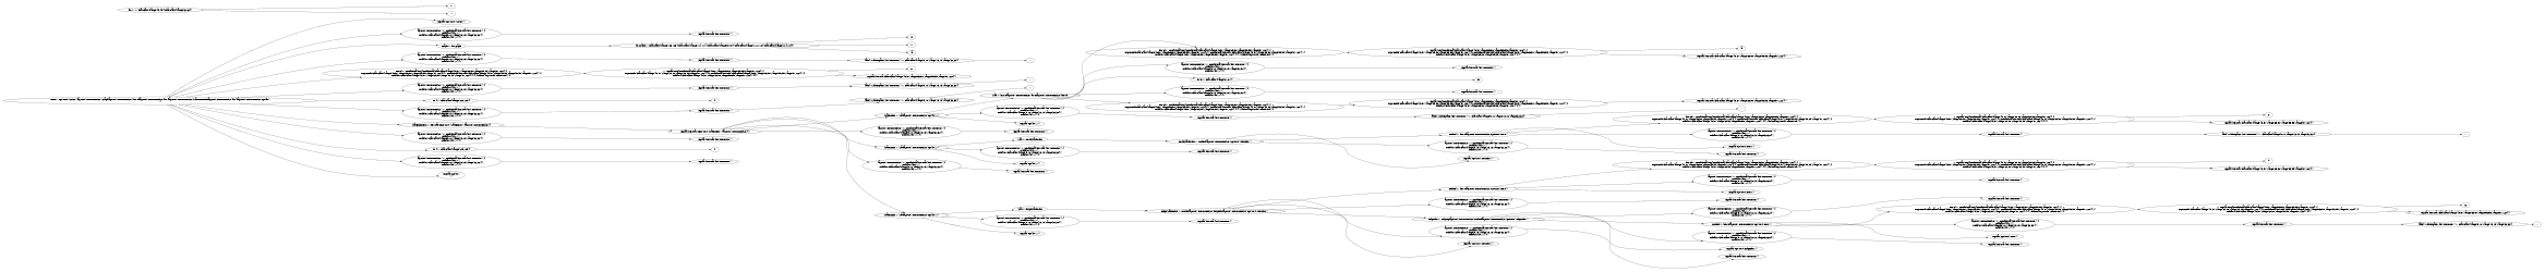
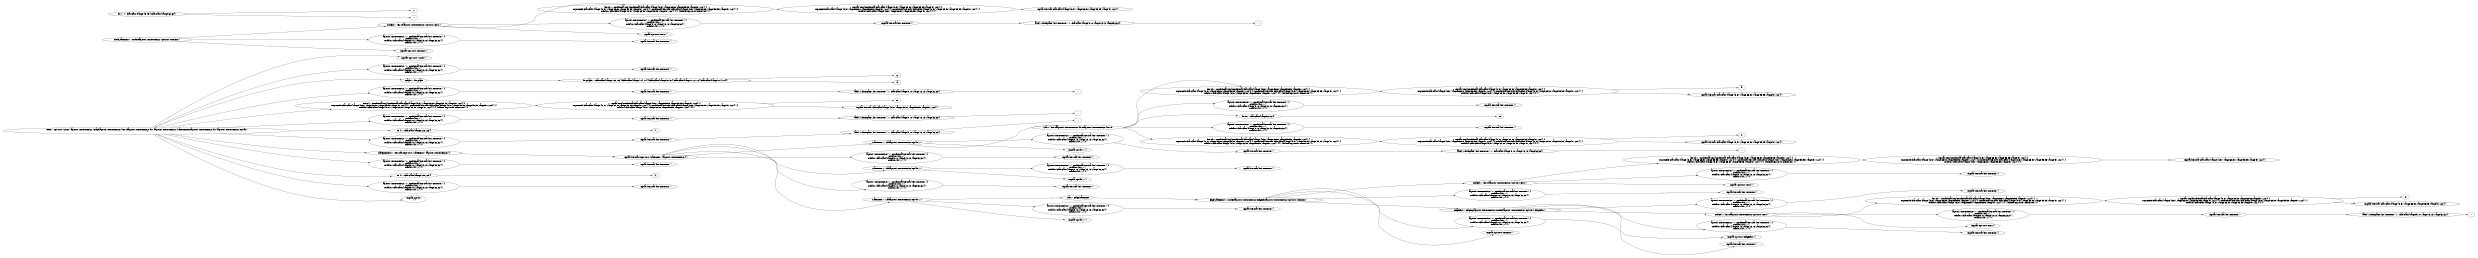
  digraph {
    rankdir=LR
    n1 [label="DOT -> opt(sort(\"Strict\"))layouts(\"LAYOUTLIST\")Graphlayouts(\"LAYOUTLIST\")lex: Idlayouts(\"LAYOUTLIST\")lit: {layouts(\"LAYOUTLIST\")StatementListlayouts(\"LAYOUTLIST\")lit: }layouts(\"LAYOUTLIST\")opt(lit(\"\n\"))"]
    n2 [label="regular(opt(sort(\"Strict\")))"]
    n3 [label="layouts(\"LAYOUTLIST\") -> conditional(\iter-star(lex(\"LAYOUT\")),{\not-follow(lit(\"//\")),\not-follow(\char-class([range(9,10),range(13,13),range(32,32)])),\not-follow(lit(\"/*\"))})"]
    n4 [label="Graph -> lit: graph"]
    n5 [label="layouts(\"LAYOUTLIST\") -> conditional(\iter-star(lex(\"LAYOUT\")),{\not-follow(lit(\"//\")),\not-follow(\char-class([range(9,10),range(13,13),range(32,32)])),\not-follow(lit(\"/*\"))})"]
    n6 [label="lex: Id -> conditional(seq([conditional(\char-class([range(48,57),range(65,90),range(95,95),range(97,122)]),{\not-precede(\char-class([range(48,57),range(65,90),range(95,95),range(97,122)]))}),conditional(\iter-star(\char-class([range(48,57),range(65,90),range(95,95),range(97,122)])),{\not-follow(\char-class([range(48,57),range(65,90),range(95,95),range(97,122)]))})]),{delete(keywords(\"Reserved\"))})"]
    n7 [label="layouts(\"LAYOUTLIST\") -> conditional(\iter-star(lex(\"LAYOUT\")),{\not-follow(lit(\"//\")),\not-follow(\char-class([range(9,10),range(13,13),range(32,32)])),\not-follow(lit(\"/*\"))})"]
    n8 [label="lit: { -> \char-class([range(123,123)])"]
    n9 [label="layouts(\"LAYOUTLIST\") -> conditional(\iter-star(lex(\"LAYOUT\")),{\not-follow(lit(\"//\")),\not-follow(\char-class([range(9,10),range(13,13),range(32,32)])),\not-follow(lit(\"/*\"))})"]
    n10 [label="StatementList -> \iter-star-seps(sort(\"Statement\"),[layouts(\"LAYOUTLIST\")])"]
    n11 [label="layouts(\"LAYOUTLIST\") -> conditional(\iter-star(lex(\"LAYOUT\")),{\not-follow(lit(\"//\")),\not-follow(\char-class([range(9,10),range(13,13),range(32,32)])),\not-follow(lit(\"/*\"))})"]
    n12 [label="lit: } -> \char-class([range(125,125)])"]
    n13 [label="layouts(\"LAYOUTLIST\") -> conditional(\iter-star(lex(\"LAYOUT\")),{\not-follow(lit(\"//\")),\not-follow(\char-class([range(9,10),range(13,13),range(32,32)])),\not-follow(lit(\"/*\"))})"]
    n14 [label="regular(opt(lit(\"\n\")))"]
    n15 [label="regular(\iter-star(lex(\"LAYOUT\")))"]
    n16 [label="lit: graph -> \char-class([range(103,103)])\char-class([range(114,114)])\char-class([range(97,97)])\char-class([range(112,112)])\char-class([range(104,104)])"]
    n17 [label="regular(\iter-star(lex(\"LAYOUT\")))"]
    n18 [label="regular(seq([conditional(\char-class([range(48,57),range(65,90),range(95,95),range(97,122)]),{\not-precede(\char-class([range(48,57),range(65,90),range(95,95),range(97,122)]))}),conditional(\iter-star(\char-class([range(48,57),range(65,90),range(95,95),range(97,122)])),{\not-follow(\char-class([range(48,57),range(65,90),range(95,95),range(97,122)]))})]))"]
    n19 [label="regular(\iter-star(lex(\"LAYOUT\")))"]
    n20 [label="'{'"]
    n21 [label="regular(\iter-star(lex(\"LAYOUT\")))"]
    n22 [label="regular(\iter-star-seps(sort(\"Statement\"),[layouts(\"LAYOUTLIST\")]))"]
    n23 [label="regular(\iter-star(lex(\"LAYOUT\")))"]
    n24 [label="'}'"]
    n25 [label="regular(\iter-star(lex(\"LAYOUT\")))"]
    n26 [label="'g'"]
-   n27 [label="'r'"]
    n28 [label="'a'"]
    n29 [label="label(\"Whitespace\",lex(\"LAYOUT\")) -> \char-class([range(9,10),range(13,13),range(32,32)])"]
    n30 [label="' '"]
    n31 [label="'X'"]
    n32 [label="regular(\iter-star(\char-class([range(48,57),range(65,90),range(95,95),range(97,122)])))"]
    n33 [label="label(\"Whitespace\",lex(\"LAYOUT\")) -> \char-class([range(9,10),range(13,13),range(32,32)])"]
    n34 [label="' '"]
    n35 [label="label(\"Whitespace\",lex(\"LAYOUT\")) -> \char-class([range(9,10),range(13,13),range(32,32)])"]
    n36 [label="' '"]
    n37 [label="Statement -> Statlayouts(\"LAYOUTLIST\")opt(lit(\";\"))"]
    n38 [label="layouts(\"LAYOUTLIST\") -> conditional(\iter-star(lex(\"LAYOUT\")),{\not-follow(lit(\"//\")),\not-follow(\char-class([range(9,10),range(13,13),range(32,32)])),\not-follow(lit(\"/*\"))})"]
    n39 [label="Statement -> Statlayouts(\"LAYOUTLIST\")opt(lit(\";\"))"]
    n40 [label="layouts(\"LAYOUTLIST\") -> conditional(\iter-star(lex(\"LAYOUT\")),{\not-follow(lit(\"//\")),\not-follow(\char-class([range(9,10),range(13,13),range(32,32)])),\not-follow(lit(\"/*\"))})"]
    n41 [label="Statement -> Statlayouts(\"LAYOUTLIST\")opt(lit(\";\"))"]
    n42 [label="Stat -> lex: Idlayouts(\"LAYOUTLIST\")lit: =layouts(\"LAYOUTLIST\")lex: Id"]
    n43 [label="layouts(\"LAYOUTLIST\") -> conditional(\iter-star(lex(\"LAYOUT\")),{\not-follow(lit(\"//\")),\not-follow(\char-class([range(9,10),range(13,13),range(32,32)])),\not-follow(lit(\"/*\"))})"]
    n44 [label="regular(opt(lit(\";\")))"]
    n45 [label="regular(\iter-star(lex(\"LAYOUT\")))"]
-   n46 [label="Stat -> NodeStatement"]
    n47 [label="layouts(\"LAYOUTLIST\") -> conditional(\iter-star(lex(\"LAYOUT\")),{\not-follow(lit(\"//\")),\not-follow(\char-class([range(9,10),range(13,13),range(32,32)])),\not-follow(lit(\"/*\"))})"]
    n48 [label="regular(opt(lit(\";\")))"]
    n49 [label="regular(\iter-star(lex(\"LAYOUT\")))"]
    n50 [label="Stat -> EdgeStatement"]
    n51 [label="layouts(\"LAYOUTLIST\") -> conditional(\iter-star(lex(\"LAYOUT\")),{\not-follow(lit(\"//\")),\not-follow(\char-class([range(9,10),range(13,13),range(32,32)])),\not-follow(lit(\"/*\"))})"]
    n52 [label="regular(opt(lit(\";\")))"]
    n53 [label="lex: Id -> conditional(seq([conditional(\char-class([range(48,57),range(65,90),range(95,95),range(97,122)]),{\not-precede(\char-class([range(48,57),range(65,90),range(95,95),range(97,122)]))}),conditional(\iter-star(\char-class([range(48,57),range(65,90),range(95,95),range(97,122)])),{\not-follow(\char-class([range(48,57),range(65,90),range(95,95),range(97,122)]))})]),{delete(keywords(\"Reserved\"))})"]
    n54 [label="layouts(\"LAYOUTLIST\") -> conditional(\iter-star(lex(\"LAYOUT\")),{\not-follow(lit(\"//\")),\not-follow(\char-class([range(9,10),range(13,13),range(32,32)])),\not-follow(lit(\"/*\"))})"]
    n55 [label="lit: = -> \char-class([range(61,61)])"]
    n56 [label="layouts(\"LAYOUTLIST\") -> conditional(\iter-star(lex(\"LAYOUT\")),{\not-follow(lit(\"//\")),\not-follow(\char-class([range(9,10),range(13,13),range(32,32)])),\not-follow(lit(\"/*\"))})"]
    n57 [label="lex: Id -> conditional(seq([conditional(\char-class([range(48,57),range(65,90),range(95,95),range(97,122)]),{\not-precede(\char-class([range(48,57),range(65,90),range(95,95),range(97,122)]))}),conditional(\iter-star(\char-class([range(48,57),range(65,90),range(95,95),range(97,122)])),{\not-follow(\char-class([range(48,57),range(65,90),range(95,95),range(97,122)]))})]),{delete(keywords(\"Reserved\"))})"]
    n58 [label="regular(\iter-star(lex(\"LAYOUT\")))"]
    n59 [label="regular(seq([conditional(\char-class([range(48,57),range(65,90),range(95,95),range(97,122)]),{\not-precede(\char-class([range(48,57),range(65,90),range(95,95),range(97,122)]))}),conditional(\iter-star(\char-class([range(48,57),range(65,90),range(95,95),range(97,122)])),{\not-follow(\char-class([range(48,57),range(65,90),range(95,95),range(97,122)]))})]))"]
    n60 [label="regular(\iter-star(lex(\"LAYOUT\")))"]
    n61 [label="'='"]
    n62 [label="regular(\iter-star(lex(\"LAYOUT\")))"]
    n63 [label="regular(seq([conditional(\char-class([range(48,57),range(65,90),range(95,95),range(97,122)]),{\not-precede(\char-class([range(48,57),range(65,90),range(95,95),range(97,122)]))}),conditional(\iter-star(\char-class([range(48,57),range(65,90),range(95,95),range(97,122)])),{\not-follow(\char-class([range(48,57),range(65,90),range(95,95),range(97,122)]))})]))"]
    n64 [label="'a'"]
    n65 [label="regular(\iter-star(\char-class([range(48,57),range(65,90),range(95,95),range(97,122)])))"]
+   n66 [label="'b'"]
    n67 [label="regular(\iter-star(\char-class([range(48,57),range(65,90),range(95,95),range(97,122)])))"]
    n68 [label="label(\"Whitespace\",lex(\"LAYOUT\")) -> \char-class([range(9,10),range(13,13),range(32,32)])"]
    n69 [label="' '"]
    n70 [label="NodeStatement -> NodeIdlayouts(\"LAYOUTLIST\")opt(sort(\"AttrList\"))"]
    n71 [label="regular(\iter-star(lex(\"LAYOUT\")))"]
    n72 [label="NodeId -> lex: Idlayouts(\"LAYOUTLIST\")opt(sort(\"Port\"))"]
    n73 [label="layouts(\"LAYOUTLIST\") -> conditional(\iter-star(lex(\"LAYOUT\")),{\not-follow(lit(\"//\")),\not-follow(\char-class([range(9,10),range(13,13),range(32,32)])),\not-follow(lit(\"/*\"))})"]
    n74 [label="regular(opt(sort(\"AttrList\")))"]
    n75 [label="lex: Id -> conditional(seq([conditional(\char-class([range(48,57),range(65,90),range(95,95),range(97,122)]),{\not-precede(\char-class([range(48,57),range(65,90),range(95,95),range(97,122)]))}),conditional(\iter-star(\char-class([range(48,57),range(65,90),range(95,95),range(97,122)])),{\not-follow(\char-class([range(48,57),range(65,90),range(95,95),range(97,122)]))})]),{delete(keywords(\"Reserved\"))})"]
    n76 [label="layouts(\"LAYOUTLIST\") -> conditional(\iter-star(lex(\"LAYOUT\")),{\not-follow(lit(\"//\")),\not-follow(\char-class([range(9,10),range(13,13),range(32,32)])),\not-follow(lit(\"/*\"))})"]
    n77 [label="regular(opt(sort(\"Port\")))"]
    n78 [label="regular(\iter-star(lex(\"LAYOUT\")))"]
    n79 [label="regular(seq([conditional(\char-class([range(48,57),range(65,90),range(95,95),range(97,122)]),{\not-precede(\char-class([range(48,57),range(65,90),range(95,95),range(97,122)]))}),conditional(\iter-star(\char-class([range(48,57),range(65,90),range(95,95),range(97,122)])),{\not-follow(\char-class([range(48,57),range(65,90),range(95,95),range(97,122)]))})]))"]
    n80 [label="regular(\iter-star(lex(\"LAYOUT\")))"]
-   n81 [label="'c'"]
    n82 [label="regular(\iter-star(\char-class([range(48,57),range(65,90),range(95,95),range(97,122)])))"]
    n83 [label="label(\"Whitespace\",lex(\"LAYOUT\")) -> \char-class([range(9,10),range(13,13),range(32,32)])"]
    n84 [label="' '"]
    n85 [label="EdgeStatement -> NodeIdlayouts(\"LAYOUTLIST\")EdgeRhslayouts(\"LAYOUTLIST\")opt(sort(\"AttrList\"))"]
    n86 [label="regular(\iter-star(lex(\"LAYOUT\")))"]
    n87 [label="NodeId -> lex: Idlayouts(\"LAYOUTLIST\")opt(sort(\"Port\"))"]
    n88 [label="layouts(\"LAYOUTLIST\") -> conditional(\iter-star(lex(\"LAYOUT\")),{\not-follow(lit(\"//\")),\not-follow(\char-class([range(9,10),range(13,13),range(32,32)])),\not-follow(lit(\"/*\"))})"]
    n89 [label="EdgeRhs -> EdgeOplayouts(\"LAYOUTLIST\")NodeIdlayouts(\"LAYOUTLIST\")opt(sort(\"EdgeRhs\"))"]
    n90 [label="layouts(\"LAYOUTLIST\") -> conditional(\iter-star(lex(\"LAYOUT\")),{\not-follow(lit(\"//\")),\not-follow(\char-class([range(9,10),range(13,13),range(32,32)])),\not-follow(lit(\"/*\"))})"]
    n91 [label="regular(opt(sort(\"AttrList\")))"]
    n92 [label="lex: Id -> conditional(seq([conditional(\char-class([range(48,57),range(65,90),range(95,95),range(97,122)]),{\not-precede(\char-class([range(48,57),range(65,90),range(95,95),range(97,122)]))}),conditional(\iter-star(\char-class([range(48,57),range(65,90),range(95,95),range(97,122)])),{\not-follow(\char-class([range(48,57),range(65,90),range(95,95),range(97,122)]))})]),{delete(keywords(\"Reserved\"))})"]
    n93 [label="layouts(\"LAYOUTLIST\") -> conditional(\iter-star(lex(\"LAYOUT\")),{\not-follow(lit(\"//\")),\not-follow(\char-class([range(9,10),range(13,13),range(32,32)])),\not-follow(lit(\"/*\"))})"]
    n94 [label="regular(opt(sort(\"Port\")))"]
    n95 [label="regular(\iter-star(lex(\"LAYOUT\")))"]
    n96 [label="layouts(\"LAYOUTLIST\") -> conditional(\iter-star(lex(\"LAYOUT\")),{\not-follow(lit(\"//\")),\not-follow(\char-class([range(9,10),range(13,13),range(32,32)])),\not-follow(lit(\"/*\"))})"]
    n97 [label="NodeId -> lex: Idlayouts(\"LAYOUTLIST\")opt(sort(\"Port\"))"]
    n98 [label="layouts(\"LAYOUTLIST\") -> conditional(\iter-star(lex(\"LAYOUT\")),{\not-follow(lit(\"//\")),\not-follow(\char-class([range(9,10),range(13,13),range(32,32)])),\not-follow(lit(\"/*\"))})"]
    n99 [label="regular(opt(sort(\"EdgeRhs\")))"]
    n100 [label="regular(\iter-star(lex(\"LAYOUT\")))"]
    n101 [label="regular(seq([conditional(\char-class([range(48,57),range(65,90),range(95,95),range(97,122)]),{\not-precede(\char-class([range(48,57),range(65,90),range(95,95),range(97,122)]))}),conditional(\iter-star(\char-class([range(48,57),range(65,90),range(95,95),range(97,122)])),{\not-follow(\char-class([range(48,57),range(65,90),range(95,95),range(97,122)]))})]))"]
    n102 [label="regular(\iter-star(lex(\"LAYOUT\")))"]
-   n103 [label="'d'"]
    n104 [label="regular(\iter-star(\char-class([range(48,57),range(65,90),range(95,95),range(97,122)])))"]
    n105 [label="regular(\iter-star(lex(\"LAYOUT\")))"]
    n106 [label="lex: Id -> conditional(seq([conditional(\char-class([range(48,57),range(65,90),range(95,95),range(97,122)]),{\not-precede(\char-class([range(48,57),range(65,90),range(95,95),range(97,122)]))}),conditional(\iter-star(\char-class([range(48,57),range(65,90),range(95,95),range(97,122)])),{\not-follow(\char-class([range(48,57),range(65,90),range(95,95),range(97,122)]))})]),{delete(keywords(\"Reserved\"))})"]
    n107 [label="layouts(\"LAYOUTLIST\") -> conditional(\iter-star(lex(\"LAYOUT\")),{\not-follow(lit(\"//\")),\not-follow(\char-class([range(9,10),range(13,13),range(32,32)])),\not-follow(lit(\"/*\"))})"]
    n108 [label="regular(opt(sort(\"Port\")))"]
    n109 [label="regular(\iter-star(lex(\"LAYOUT\")))"]
    n110 [label="lit: -> -> \char-class([range(45,45)])\char-class([range(62,62)])"]
    n111 [label="'-'"]
    n112 [label="'>'"]
    n113 [label="regular(seq([conditional(\char-class([range(48,57),range(65,90),range(95,95),range(97,122)]),{\not-precede(\char-class([range(48,57),range(65,90),range(95,95),range(97,122)]))}),conditional(\iter-star(\char-class([range(48,57),range(65,90),range(95,95),range(97,122)])),{\not-follow(\char-class([range(48,57),range(65,90),range(95,95),range(97,122)]))})]))"]
    n114 [label="regular(\iter-star(lex(\"LAYOUT\")))"]
    n115 [label="'g'"]
    n116 [label="regular(\iter-star(\char-class([range(48,57),range(65,90),range(95,95),range(97,122)])))"]
    n117 [label="label(\"Whitespace\",lex(\"LAYOUT\")) -> \char-class([range(9,10),range(13,13),range(32,32)])"]
    n118 [label="' '"]
    n1 -> n2
    n1 -> n3
    n1 -> n4
    n1 -> n5
    n1 -> n6
    n1 -> n7
    n1 -> n8
    n1 -> n9
    n1 -> n10
    n1 -> n11
    n1 -> n12
    n1 -> n13
    n1 -> n14
    n3 -> n15
    n4 -> n16
    n5 -> n17
    n6 -> n18
    n7 -> n19
    n8 -> n20
    n9 -> n21
    n10 -> n22
    n11 -> n23
    n12 -> n24
    n13 -> n25
    n16 -> n26
-   n16 -> n27
    n16 -> n28
    n17 -> n29
    n18 -> n31
    n18 -> n32
    n19 -> n33
    n21 -> n35
    n22 -> n37
    n22 -> n38
    n22 -> n39
    n22 -> n40
    n22 -> n41
    n29 -> n30
    n33 -> n34
    n35 -> n36
    n37 -> n42
    n37 -> n43
    n37 -> n44
    n38 -> n45
-   n39 -> n46
    n39 -> n47
    n39 -> n48
    n40 -> n49
    n41 -> n50
    n41 -> n51
    n41 -> n52
    n42 -> n53
    n42 -> n54
    n42 -> n55
    n42 -> n56
    n42 -> n57
    n43 -> n58
-   n46 -> n70
    n47 -> n71
    n50 -> n85
    n51 -> n86
    n53 -> n59
    n54 -> n60
    n55 -> n61
    n56 -> n62
    n57 -> n63
    n58 -> n68
    n59 -> n64
    n59 -> n65
+   n63 -> n66
    n63 -> n67
    n68 -> n69
    n70 -> n72
    n70 -> n73
    n70 -> n74
    n72 -> n75
    n72 -> n76
    n72 -> n77
    n73 -> n78
    n75 -> n79
    n76 -> n80
-   n79 -> n81
    n79 -> n82
    n80 -> n83
    n83 -> n84
    n85 -> n87
    n85 -> n88
    n85 -> n89
    n85 -> n90
    n85 -> n91
    n87 -> n92
    n87 -> n93
    n87 -> n94
    n88 -> n95
    n89 -> n96
    n89 -> n97
    n89 -> n98
    n89 -> n99
    n90 -> n100
    n92 -> n101
    n93 -> n102
    n96 -> n105
    n97 -> n106
    n97 -> n107
    n97 -> n108
    n98 -> n109
-   n101 -> n103
    n101 -> n104
    n106 -> n113
    n107 -> n114
    n110 -> n111
    n110 -> n112
    n113 -> n115
    n113 -> n116
    n114 -> n117
    n117 -> n118
  }
